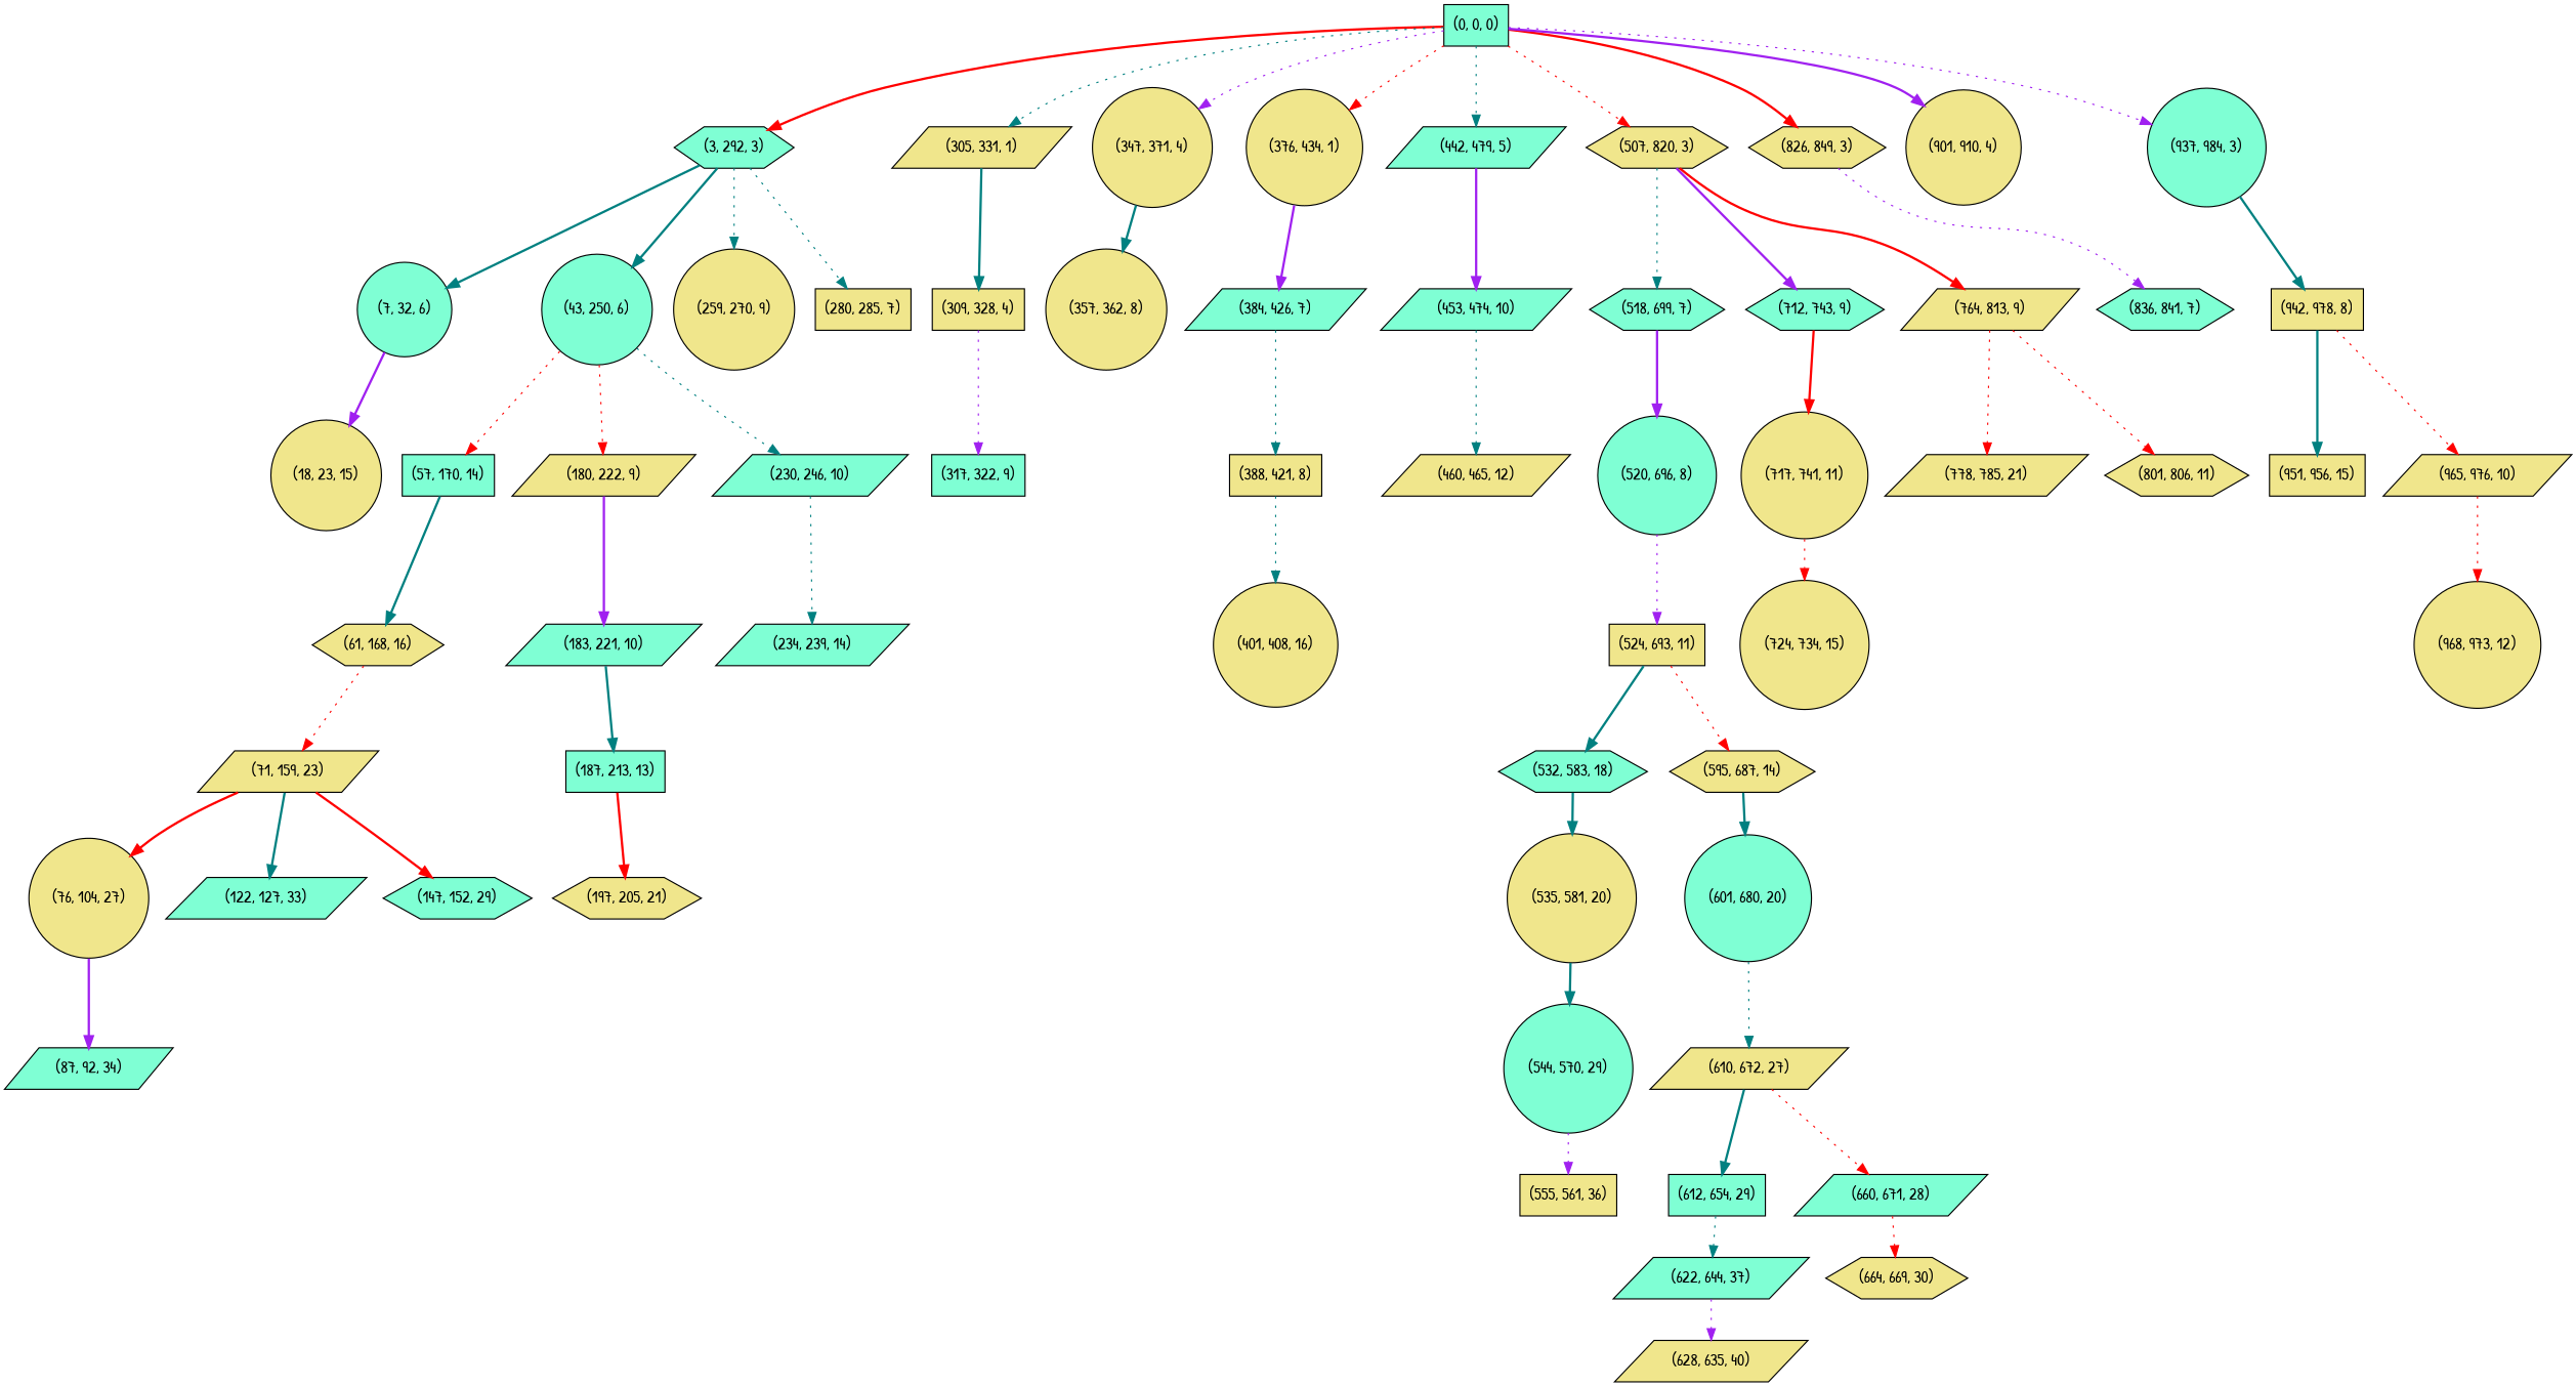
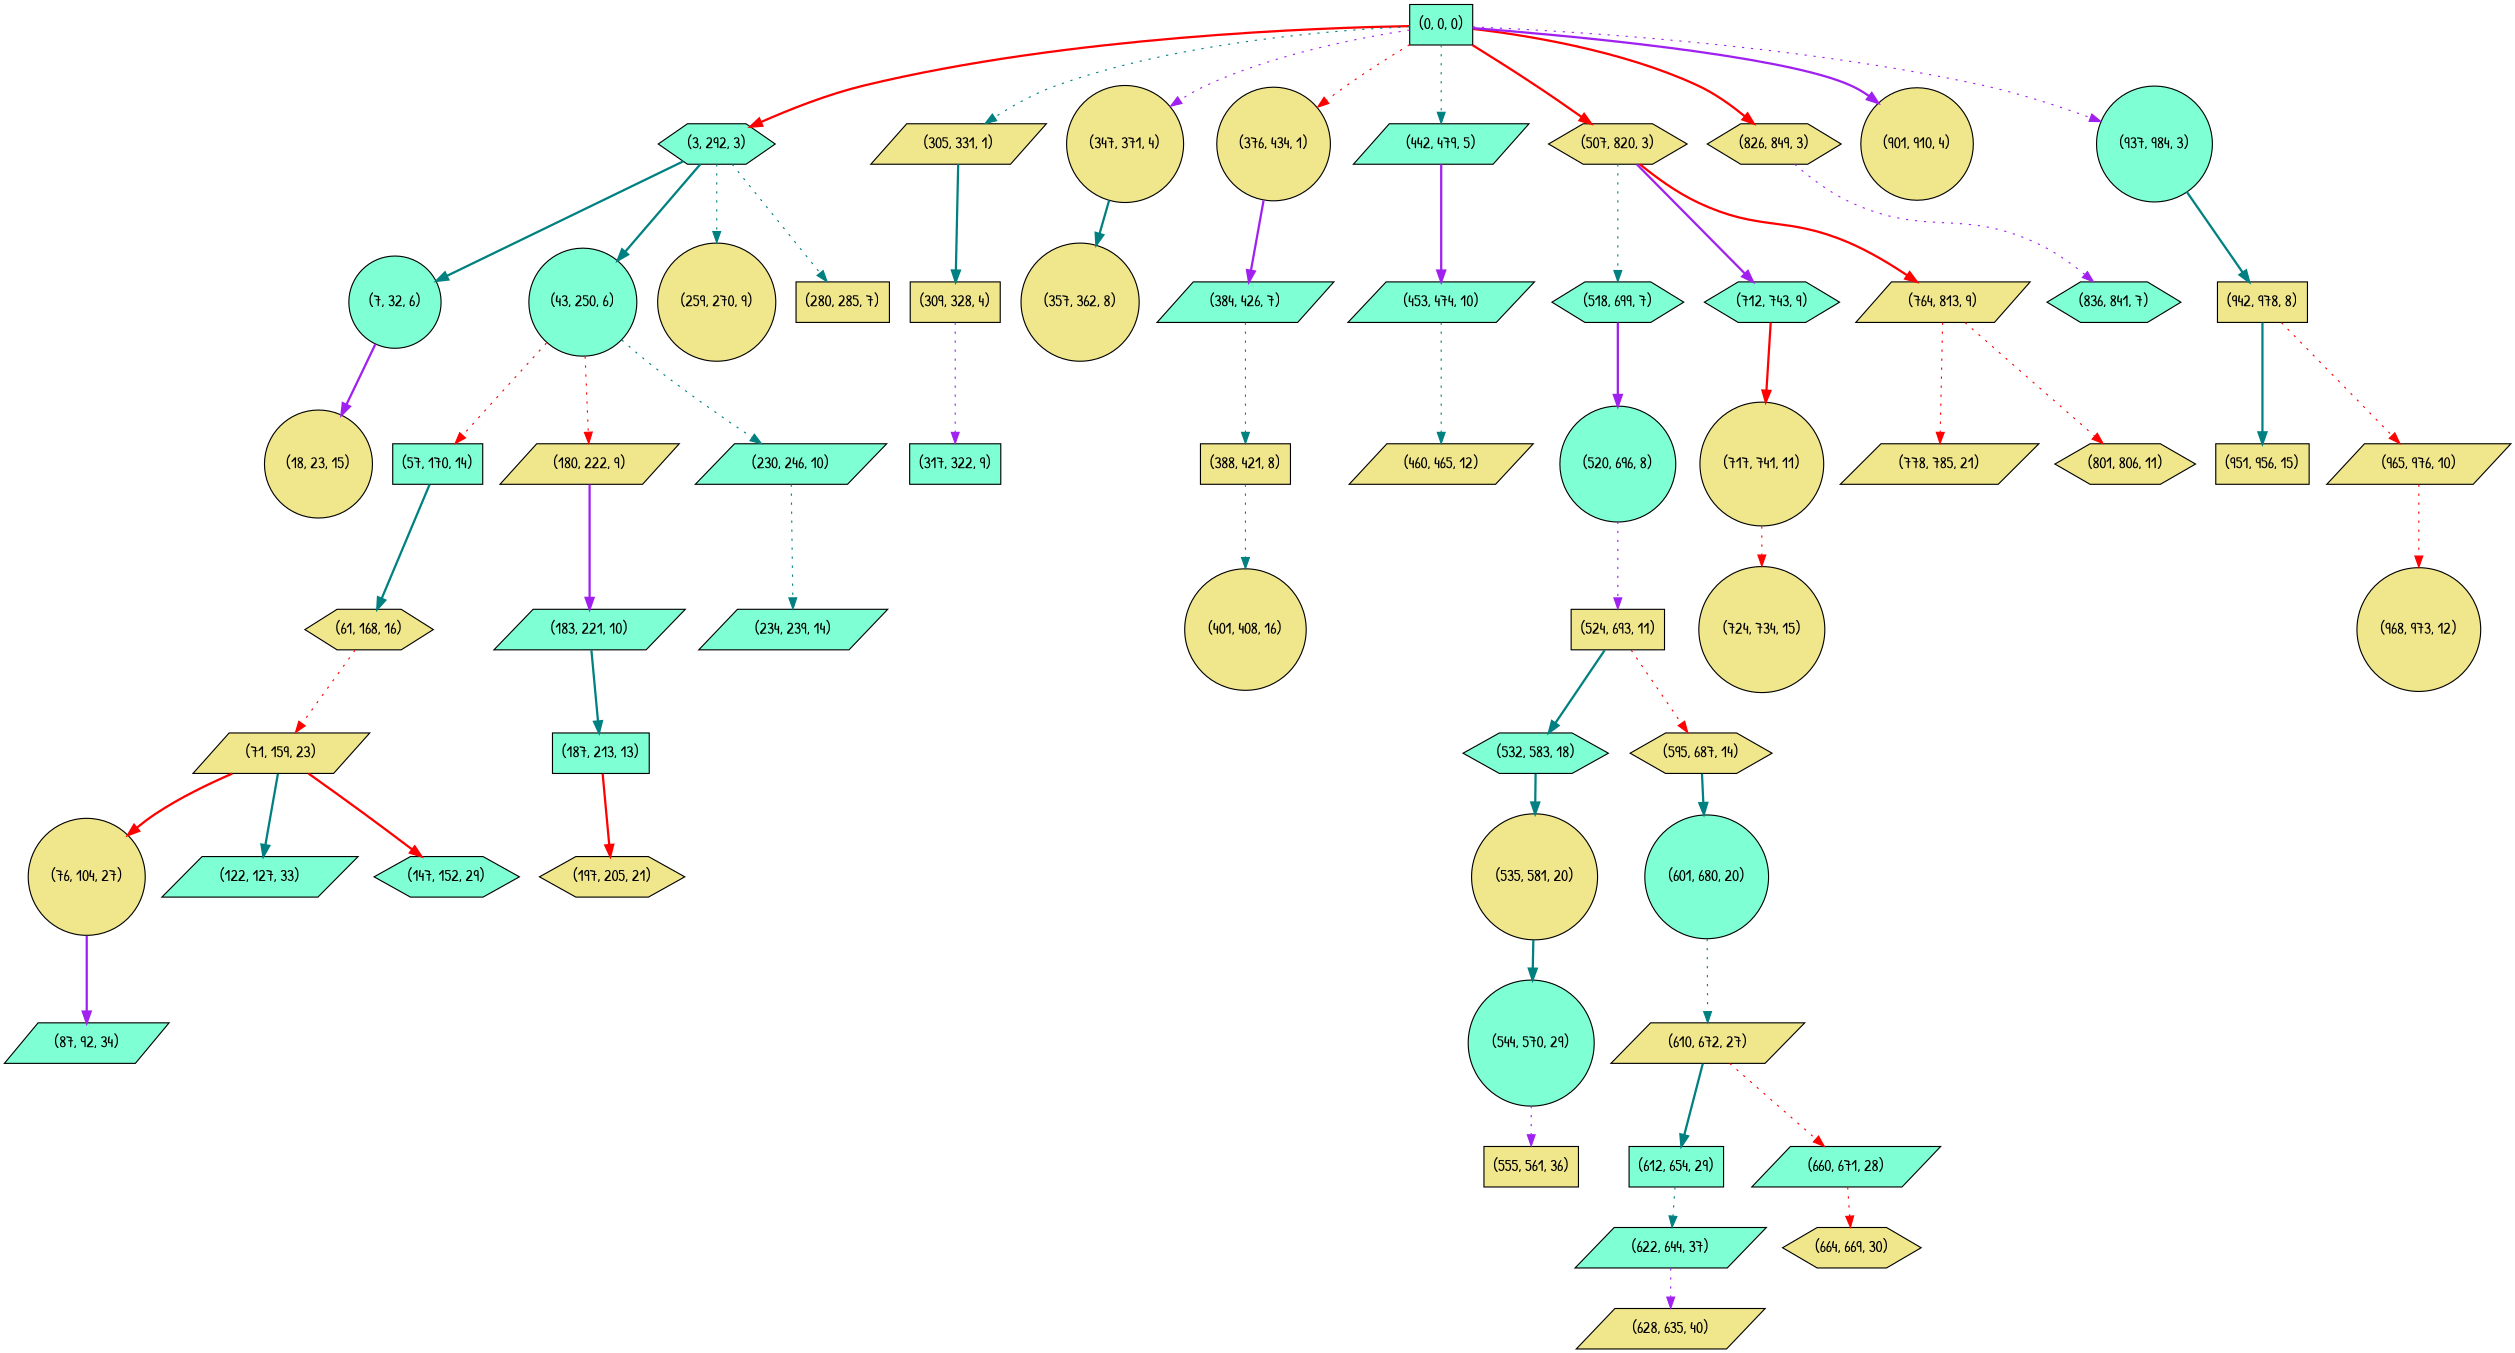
  digraph {
    fontname="Patrick Hand"
    node [fillcolor=khaki fontname="Patrick Hand" shape=parallelogram style=filled]
    edge [color=teal fontname="Patrick Hand" style=dotted]
    "(0, 0, 0)" [fillcolor=aquamarine shape=box]
    "(3, 292, 3)" [fillcolor=aquamarine shape=hexagon]
    "(305, 331, 1)"
    "(347, 371, 4)" [shape=circle]
    "(376, 434, 1)" [shape=circle]
    "(442, 479, 5)" [fillcolor=aquamarine]
    "(507, 820, 3)" [shape=hexagon]
    "(826, 849, 3)" [shape=hexagon]
    "(901, 910, 4)" [shape=circle]
    "(937, 984, 3)" [fillcolor=aquamarine shape=circle]
    "(7, 32, 6)" [fillcolor=aquamarine shape=circle]
    "(43, 250, 6)" [fillcolor=aquamarine shape=circle]
    "(259, 270, 9)" [shape=circle]
    "(280, 285, 7)" [shape=box]
    "(309, 328, 4)" [shape=box]
    "(357, 362, 8)" [shape=circle]
    "(384, 426, 7)" [fillcolor=aquamarine]
    "(453, 474, 10)" [fillcolor=aquamarine]
    "(518, 699, 7)" [fillcolor=aquamarine shape=hexagon]
    "(712, 743, 9)" [fillcolor=aquamarine shape=hexagon]
    "(764, 813, 9)"
    "(836, 841, 7)" [fillcolor=aquamarine shape=hexagon]
    "(942, 978, 8)" [shape=box]
    "(18, 23, 15)" [shape=circle]
    "(57, 170, 14)" [fillcolor=aquamarine shape=box]
    "(180, 222, 9)"
    "(230, 246, 10)" [fillcolor=aquamarine]
    "(61, 168, 16)" [shape=hexagon]
    "(183, 221, 10)" [fillcolor=aquamarine]
    "(234, 239, 14)" [fillcolor=aquamarine]
    "(71, 159, 23)"
    "(76, 104, 27)" [shape=circle]
    "(122, 127, 33)" [fillcolor=aquamarine]
    "(147, 152, 29)" [fillcolor=aquamarine shape=hexagon]
    "(87, 92, 34)" [fillcolor=aquamarine]
    "(187, 213, 13)" [fillcolor=aquamarine shape=box]
    "(197, 205, 21)" [shape=hexagon]
    "(317, 322, 9)" [fillcolor=aquamarine shape=box]
    "(388, 421, 8)" [shape=box]
    "(401, 408, 16)" [shape=circle]
    "(460, 465, 12)"
    "(520, 696, 8)" [fillcolor=aquamarine shape=circle]
    "(717, 741, 11)" [shape=circle]
    "(778, 785, 21)"
    "(801, 806, 11)" [shape=hexagon]
    "(524, 693, 11)" [shape=box]
    "(532, 583, 18)" [fillcolor=aquamarine shape=hexagon]
    "(595, 687, 14)" [shape=hexagon]
    "(535, 581, 20)" [shape=circle]
    "(601, 680, 20)" [fillcolor=aquamarine shape=circle]
    "(544, 570, 29)" [fillcolor=aquamarine shape=circle]
    "(555, 561, 36)" [shape=box]
    "(610, 672, 27)"
    "(612, 654, 29)" [fillcolor=aquamarine shape=box]
    "(660, 671, 28)" [fillcolor=aquamarine]
    "(622, 644, 37)" [fillcolor=aquamarine]
    "(664, 669, 30)" [shape=hexagon]
    "(628, 635, 40)"
    "(724, 734, 15)" [shape=circle]
    "(951, 956, 15)" [shape=box]
    "(965, 976, 10)"
    "(968, 973, 12)" [shape=circle]
    "(0, 0, 0)" -> "(3, 292, 3)" [color=red style=bold]
    "(0, 0, 0)" -> "(305, 331, 1)"
    "(0, 0, 0)" -> "(347, 371, 4)" [color=purple]
    "(0, 0, 0)" -> "(376, 434, 1)" [color=red]
    "(0, 0, 0)" -> "(442, 479, 5)"
-   "(0, 0, 0)" -> "(507, 820, 3)" [color=red]
+   "(0, 0, 0)" -> "(507, 820, 3)" [color=red style=bold]
    "(0, 0, 0)" -> "(826, 849, 3)" [color=red style=bold]
    "(0, 0, 0)" -> "(901, 910, 4)" [color=purple style=bold]
    "(0, 0, 0)" -> "(937, 984, 3)" [color=purple]
    "(3, 292, 3)" -> "(7, 32, 6)" [style=bold]
    "(3, 292, 3)" -> "(43, 250, 6)" [style=bold]
    "(3, 292, 3)" -> "(259, 270, 9)"
    "(3, 292, 3)" -> "(280, 285, 7)"
    "(305, 331, 1)" -> "(309, 328, 4)" [style=bold]
    "(347, 371, 4)" -> "(357, 362, 8)" [style=bold]
    "(376, 434, 1)" -> "(384, 426, 7)" [color=purple style=bold]
    "(442, 479, 5)" -> "(453, 474, 10)" [color=purple style=bold]
    "(507, 820, 3)" -> "(518, 699, 7)"
    "(507, 820, 3)" -> "(712, 743, 9)" [color=purple style=bold]
    "(507, 820, 3)" -> "(764, 813, 9)" [color=red style=bold]
    "(826, 849, 3)" -> "(836, 841, 7)" [color=purple]
    "(937, 984, 3)" -> "(942, 978, 8)" [style=bold]
    "(7, 32, 6)" -> "(18, 23, 15)" [color=purple style=bold]
    "(43, 250, 6)" -> "(57, 170, 14)" [color=red]
    "(43, 250, 6)" -> "(180, 222, 9)" [color=red]
    "(43, 250, 6)" -> "(230, 246, 10)"
    "(309, 328, 4)" -> "(317, 322, 9)" [color=purple]
    "(384, 426, 7)" -> "(388, 421, 8)"
    "(453, 474, 10)" -> "(460, 465, 12)"
    "(518, 699, 7)" -> "(520, 696, 8)" [color=purple style=bold]
    "(712, 743, 9)" -> "(717, 741, 11)" [color=red style=bold]
    "(764, 813, 9)" -> "(778, 785, 21)" [color=red]
    "(764, 813, 9)" -> "(801, 806, 11)" [color=red]
    "(942, 978, 8)" -> "(951, 956, 15)" [style=bold]
    "(942, 978, 8)" -> "(965, 976, 10)" [color=red]
    "(57, 170, 14)" -> "(61, 168, 16)" [style=bold]
    "(180, 222, 9)" -> "(183, 221, 10)" [color=purple style=bold]
    "(230, 246, 10)" -> "(234, 239, 14)"
    "(61, 168, 16)" -> "(71, 159, 23)" [color=red]
    "(183, 221, 10)" -> "(187, 213, 13)" [style=bold]
    "(71, 159, 23)" -> "(76, 104, 27)" [color=red style=bold]
    "(71, 159, 23)" -> "(122, 127, 33)" [style=bold]
    "(71, 159, 23)" -> "(147, 152, 29)" [color=red style=bold]
    "(76, 104, 27)" -> "(87, 92, 34)" [color=purple style=bold]
    "(187, 213, 13)" -> "(197, 205, 21)" [color=red style=bold]
    "(388, 421, 8)" -> "(401, 408, 16)"
    "(520, 696, 8)" -> "(524, 693, 11)" [color=purple]
    "(717, 741, 11)" -> "(724, 734, 15)" [color=red]
    "(524, 693, 11)" -> "(532, 583, 18)" [style=bold]
    "(524, 693, 11)" -> "(595, 687, 14)" [color=red]
    "(532, 583, 18)" -> "(535, 581, 20)" [style=bold]
    "(595, 687, 14)" -> "(601, 680, 20)" [style=bold]
    "(535, 581, 20)" -> "(544, 570, 29)" [style=bold]
    "(601, 680, 20)" -> "(610, 672, 27)"
    "(544, 570, 29)" -> "(555, 561, 36)" [color=purple]
    "(610, 672, 27)" -> "(612, 654, 29)" [style=bold]
    "(610, 672, 27)" -> "(660, 671, 28)" [color=red]
    "(612, 654, 29)" -> "(622, 644, 37)"
    "(660, 671, 28)" -> "(664, 669, 30)" [color=red]
    "(622, 644, 37)" -> "(628, 635, 40)" [color=purple]
    "(965, 976, 10)" -> "(968, 973, 12)" [color=red]
  }
